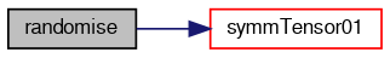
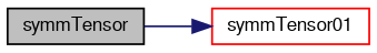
  digraph {
    rankdir=LR
    node [fontname=FreeSans fontsize=10 shape=record]
-   n1 [color=black fillcolor=grey75 fontcolor=black height=0.2 label=randomise style=filled width=0.4]
+   n1 [color=black fillcolor=grey75 fontcolor=black height=0.2 label=symmTensor style=filled width=0.4]
    n2 [color=red height=0.2 label=symmTensor01 width=0.4]
    n1 -> n2 [color=midnightblue fontname=FreeSans fontsize=10 labelfontname=FreeSans labelfontsize=10 style=solid]
  }
